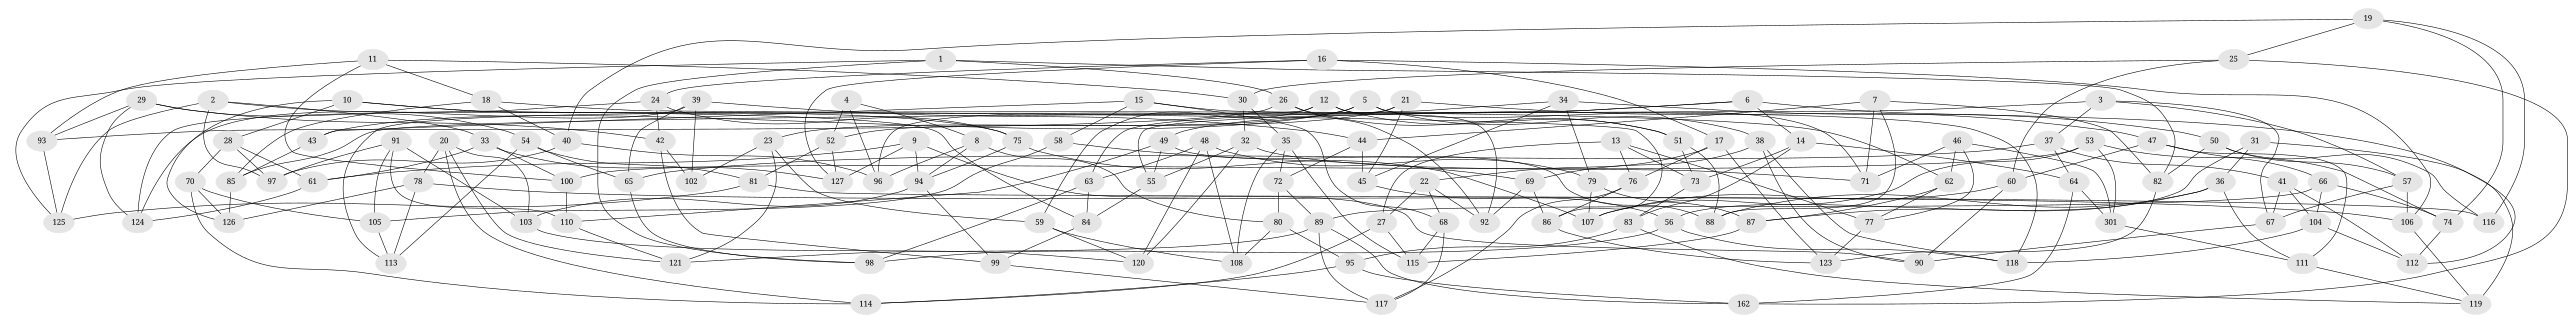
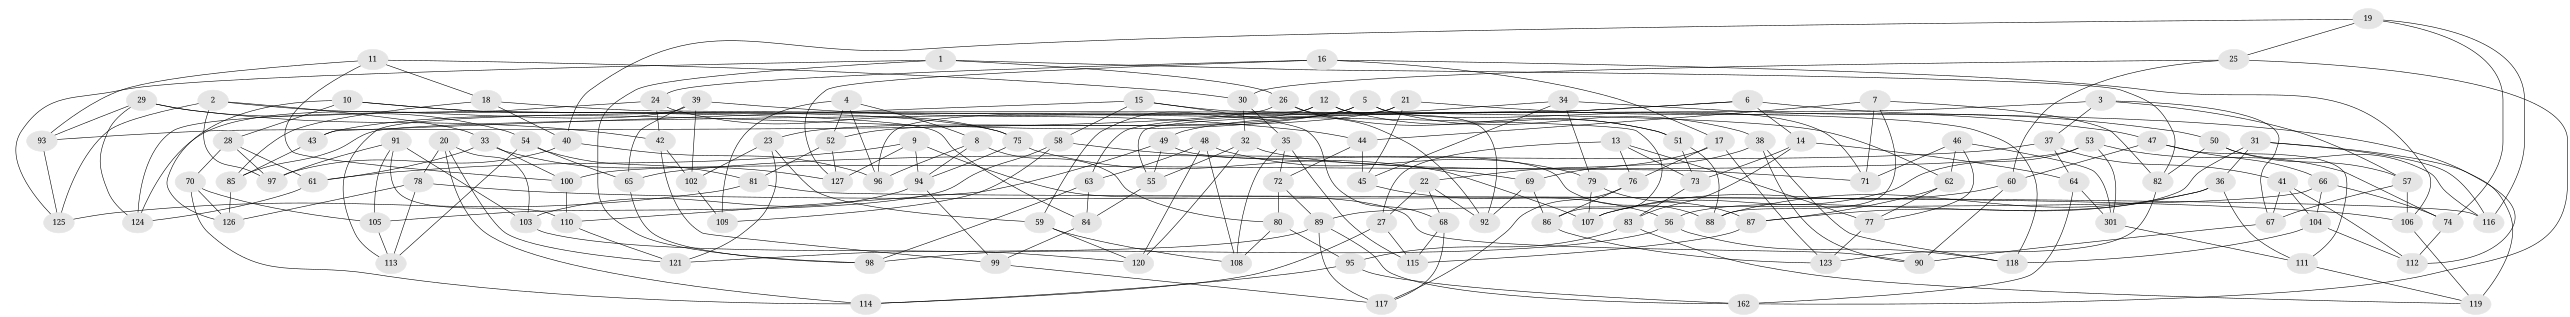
  graph {
    fontname="Noto Serif"
    node [color=gray90 fontname="Noto Serif" style=filled]
    edge [fontname="Noto Serif"]
    1
    26
    82
    98
    125
    93
    51
    92
    123
    2
    33
    62
    97
    61
    127
    100
    77
    87
    3
    37
    57
    67
    85
    64
    41
    65
    106
    90
    126
    4
    8
    52
    96
+   109
    80
    94
    81
    5
    23
    38
    43
    71
    59
    121
    102
    118
    69
    6
    14
    49
    55
    112
    73
    83
    88
    110
    84
    7
    44
    45
    72
    108
    95
    103
    99
    9
    124
    10
    28
    75
    70
    107
    11
    18
    30
    40
    86
    32
    35
    12
    113
    120
    13
    27
    76
    114
    115
    117
    n89 [label=162]
    n90 [label=301]
    119
    15
    58
    68
    105
    16
    17
    24
    22
    42
    19
    25
    74
    116
    60
    20
    78
    21
    47
    56
    111
    66
    29
    54
    31
    36
    34
    50
    63
    79
    89
    104
    39
    46
    48
    53
    91
    1 -- 26
    1 -- 82
    1 -- 98
    1 -- 125
    26 -- 93
    26 -- 51
    26 -- 92
    82 -- 123
    93 -- 125
    51 -- 73
    51 -- 88
    2 -- 125
    2 -- 33
    2 -- 62
    2 -- 97
    33 -- 61
    33 -- 127
    33 -- 100
    62 -- 77
    62 -- 87
    61 -- 124
    100 -- 110
    77 -- 123
    87 -- 115
    3 -- 37
    3 -- 57
    3 -- 67
    3 -- 85
    37 -- 64
    37 -- 41
    37 -- 65
    57 -- 67
    57 -- 106
    67 -- 90
    85 -- 126
    64 -- n89
    64 -- n90
    41 -- 67
    41 -- 112
    41 -- 104
    65 -- 98
    106 -- 119
    4 -- 8
    4 -- 52
    4 -- 96
+   4 -- 109
    8 -- 96
    8 -- 80
    8 -- 94
    52 -- 127
    52 -- 81
    80 -- 108
    80 -- 95
    94 -- 103
    94 -- 99
    81 -- 125
    81 -- 116
    5 -- 23
    5 -- 38
    5 -- 43
    5 -- 71
    23 -- 59
    23 -- 121
    23 -- 102
    38 -- 90
    38 -- 118
    38 -- 69
    43 -- 85
    59 -- 108
    59 -- 120
+   102 -- 109
    69 -- 92
    69 -- 86
    6 -- 14
    6 -- 49
    6 -- 55
    6 -- 112
    14 -- 64
    14 -- 73
    14 -- 83
    49 -- 55
    49 -- 88
    49 -- 110
    55 -- 84
    73 -- 83
    83 -- 95
    83 -- 119
    110 -- 121
    84 -- 99
    7 -- 82
    7 -- 71
    7 -- 88
    7 -- 44
    44 -- 45
    44 -- 72
    45 -- 56
    72 -- 80
    72 -- 89
    95 -- 114
    95 -- n89
    103 -- 120
    99 -- 117
    9 -- 61
    9 -- 127
    9 -- 90
    9 -- 94
    10 -- 126
    10 -- 84
    10 -- 28
    10 -- 75
    28 -- 97
    28 -- 61
    28 -- 70
    75 -- 94
    75 -- 107
    70 -- 126
    70 -- 114
    70 -- 105
    11 -- 93
    11 -- 100
    11 -- 18
    11 -- 30
    18 -- 85
    18 -- 40
    18 -- 86
    30 -- 32
    30 -- 35
    40 -- 97
    40 -- 96
    86 -- 123
    32 -- 71
    32 -- 55
    32 -- 120
    35 -- 72
    35 -- 108
    35 -- 115
    12 -- 51
    12 -- 92
    12 -- 59
    12 -- 113
    13 -- 77
    13 -- 73
    13 -- 27
    13 -- 76
    27 -- 114
    27 -- 115
    76 -- 86
    76 -- 117
    n90 -- 111
    15 -- 43
    15 -- 118
    15 -- 58
    15 -- 68
+   58 -- 109
    58 -- 69
    58 -- 105
    68 -- 115
    68 -- 117
    105 -- 113
    16 -- 127
    16 -- 106
    16 -- 17
    16 -- 24
    17 -- 123
    17 -- 76
    17 -- 22
    24 -- 124
    24 -- 75
    24 -- 42
    22 -- 92
    22 -- 27
    22 -- 68
    42 -- 102
    42 -- 99
    19 -- 40
    19 -- 25
    19 -- 74
    19 -- 116
    25 -- 30
    25 -- n89
    25 -- 60
    74 -- 112
    60 -- 90
    60 -- 107
    20 -- 121
    20 -- 103
    20 -- 114
    20 -- 78
    78 -- 106
    78 -- 126
    78 -- 113
    21 -- 52
    21 -- 96
    21 -- 45
    21 -- 47
    47 -- 60
    47 -- 111
    47 -- 66
    56 -- 98
    56 -- 118
    111 -- 119
    66 -- 74
    66 -- 89
    66 -- 104
    29 -- 93
    29 -- 124
    29 -- 42
    29 -- 54
    54 -- 65
    54 -- 81
    54 -- 113
    31 -- 119
+   31 -- 116
    31 -- 56
    31 -- 36
    36 -- 87
    36 -- 88
    36 -- 111
    34 -- 45
    34 -- 50
    34 -- 63
    34 -- 79
    50 -- 82
    50 -- 57
    50 -- 116
    63 -- 98
    63 -- 84
    79 -- 87
    79 -- 107
    89 -- 121
    89 -- 117
    89 -- n89
    104 -- 118
    104 -- 112
    39 -- 65
    39 -- 102
    39 -- 44
    39 -- 124
    46 -- 62
    46 -- 77
    46 -- 71
    46 -- n90
    48 -- 108
    48 -- 120
    48 -- 63
    48 -- 79
    53 -- 100
    53 -- 107
    53 -- n90
    53 -- 74
    91 -- 97
    91 -- 110
    91 -- 103
    91 -- 105
  }
